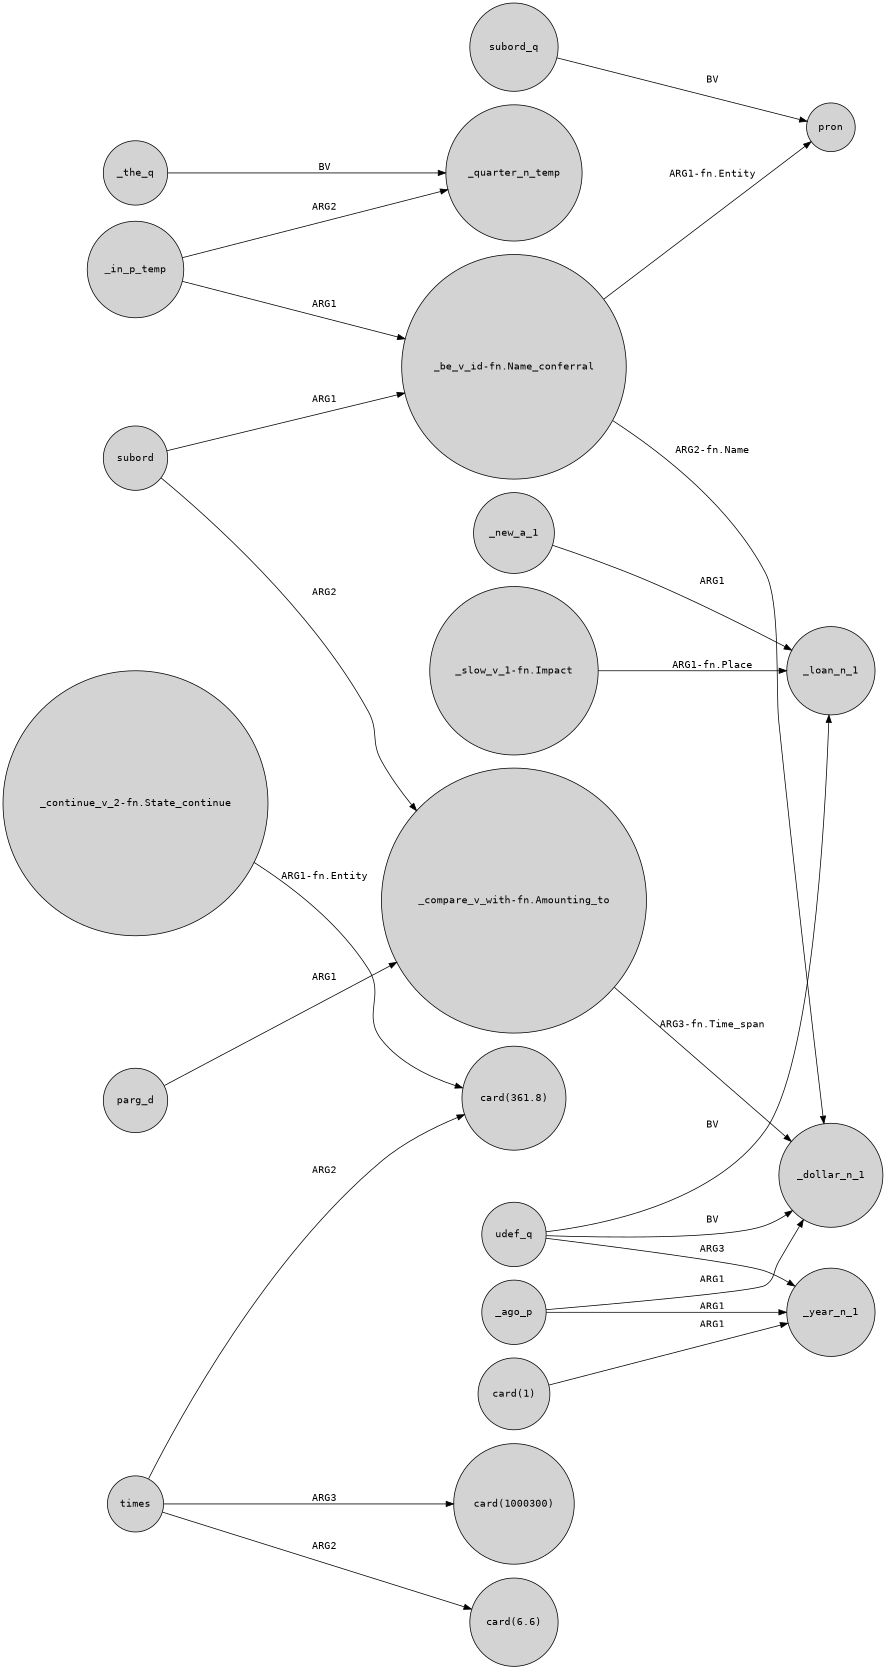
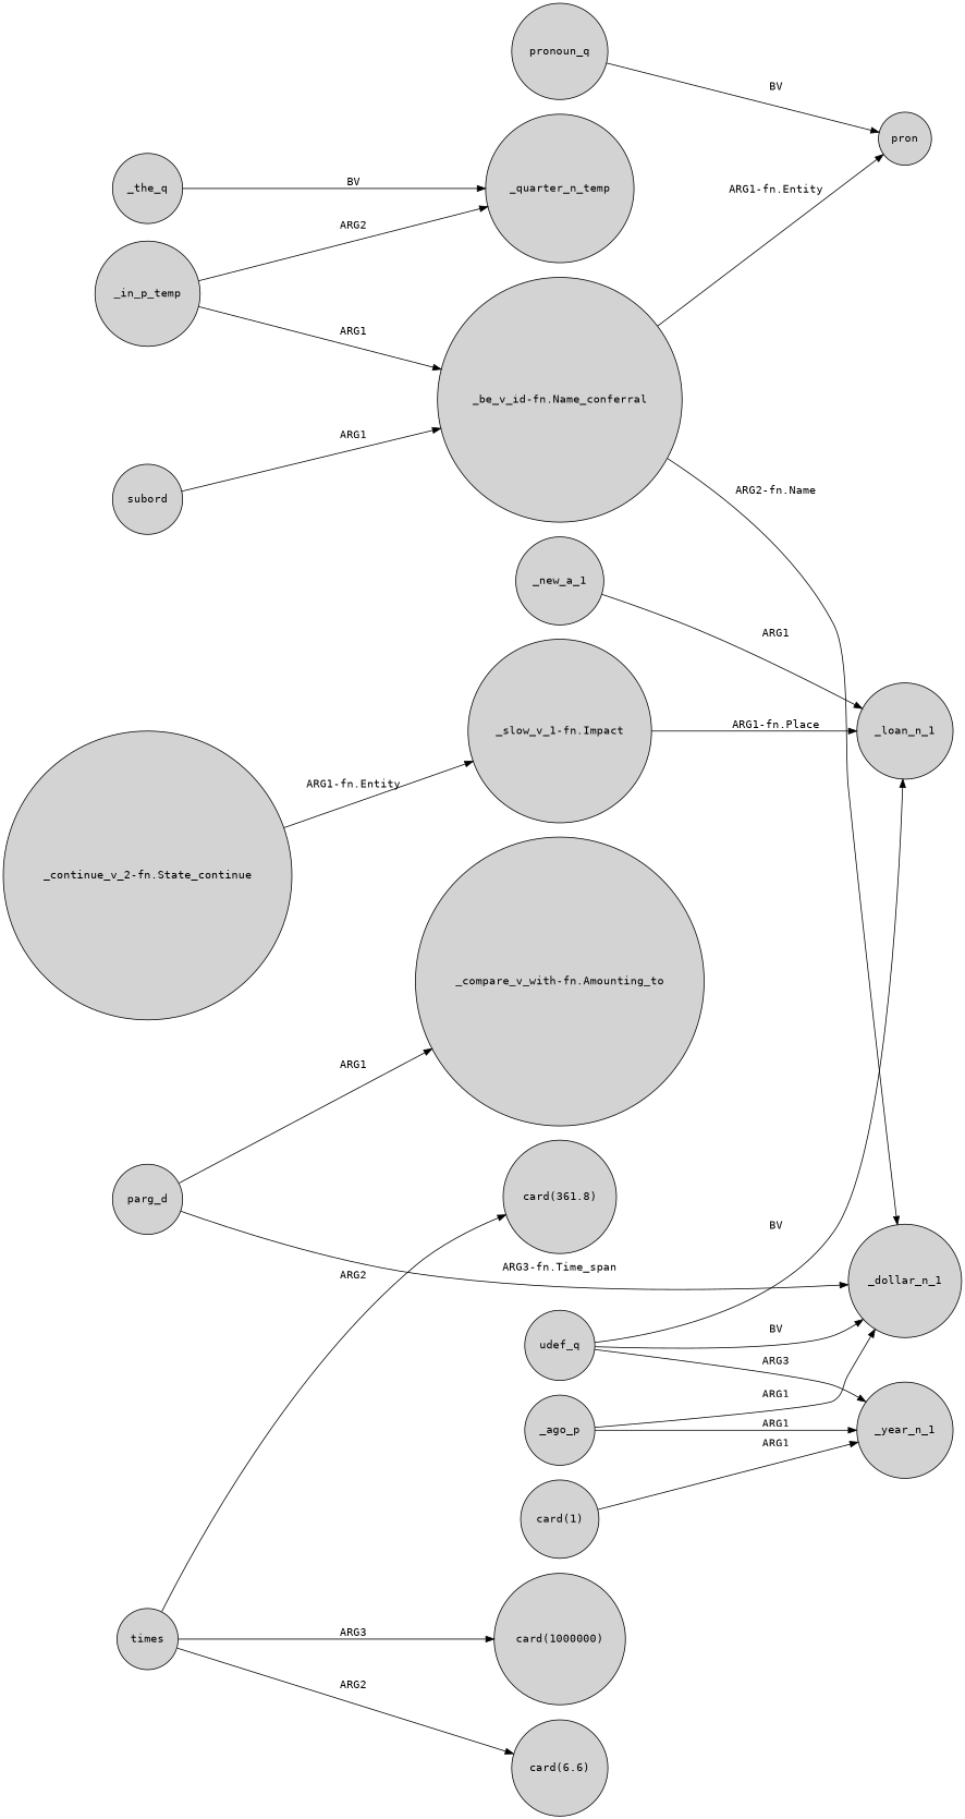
  digraph {
    fontname="DejaVu Sans Mono"
    rankdir=LR
    node [fontname="DejaVu Sans Mono" shape=circle style=filled]
    edge [fontname="DejaVu Sans Mono"]
    "_continue_v_2-fn.State_continue"
    "_slow_v_1-fn.Impact"
    _loan_n_1
    _in_p_temp
    _quarter_n_temp
    "_be_v_id-fn.Name_conferral"
    _dollar_n_1
    pron
    times
    "card(6.6)"
-   "card(1000000)" [label="card(1000300)"]
+   "card(1000000)"
    "card(361.8)"
    _ago_p
    _year_n_1
    "card(1)"
    udef_q
    _the_q
    subord
    "_compare_v_with-fn.Amounting_to"
-   pronoun_q [label=subord_q]
+   pronoun_q
    _new_a_1
    parg_d
-   "_continue_v_2-fn.State_continue" -> "card(361.8)" [label="ARG1-fn.Entity"]
+   "_continue_v_2-fn.State_continue" -> "_slow_v_1-fn.Impact" [label="ARG1-fn.Entity"]
    "_slow_v_1-fn.Impact" -> _loan_n_1 [label="ARG1-fn.Place"]
    _in_p_temp -> _quarter_n_temp [label=ARG2]
    _in_p_temp -> "_be_v_id-fn.Name_conferral" [label=ARG1]
    "_be_v_id-fn.Name_conferral" -> _dollar_n_1 [label="ARG2-fn.Name"]
    "_be_v_id-fn.Name_conferral" -> pron [label="ARG1-fn.Entity"]
    times -> "card(6.6)" [label=ARG2]
    times -> "card(1000000)" [label=ARG3]
    times -> "card(361.8)" [label=ARG2]
    _ago_p -> _dollar_n_1 [label=ARG1]
    _ago_p -> _year_n_1 [label=ARG1]
    "card(1)" -> _year_n_1 [label=ARG1]
    udef_q -> _loan_n_1 [label=BV]
    udef_q -> _dollar_n_1 [label=BV]
    udef_q -> _year_n_1 [label=ARG3]
    _the_q -> _quarter_n_temp [label=BV]
    subord -> "_be_v_id-fn.Name_conferral" [label=ARG1]
-   subord -> "_compare_v_with-fn.Amounting_to" [label=ARG2]
-   "_compare_v_with-fn.Amounting_to" -> _dollar_n_1 [label="ARG3-fn.Time_span"]
+   parg_d -> _dollar_n_1 [label="ARG3-fn.Time_span"]
    pronoun_q -> pron [label=BV]
    _new_a_1 -> _loan_n_1 [label=ARG1]
    parg_d -> "_compare_v_with-fn.Amounting_to" [label=ARG1]
  }
